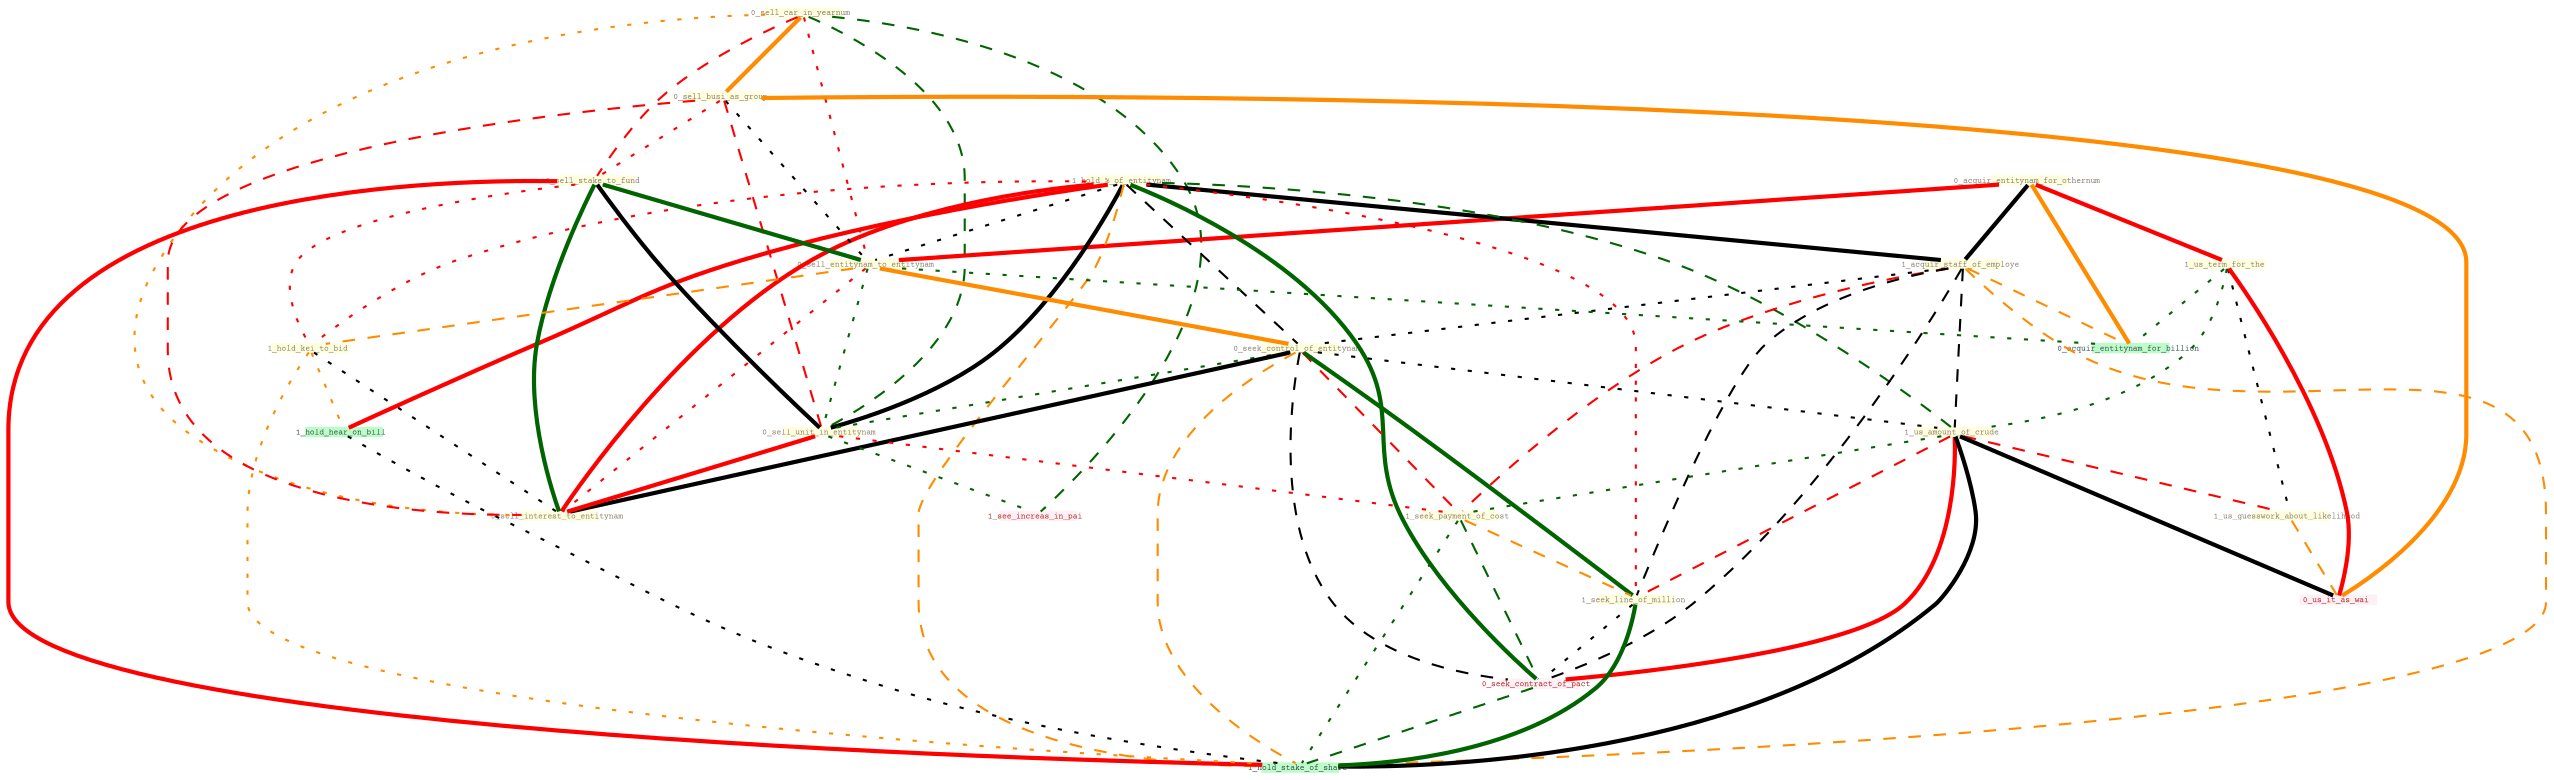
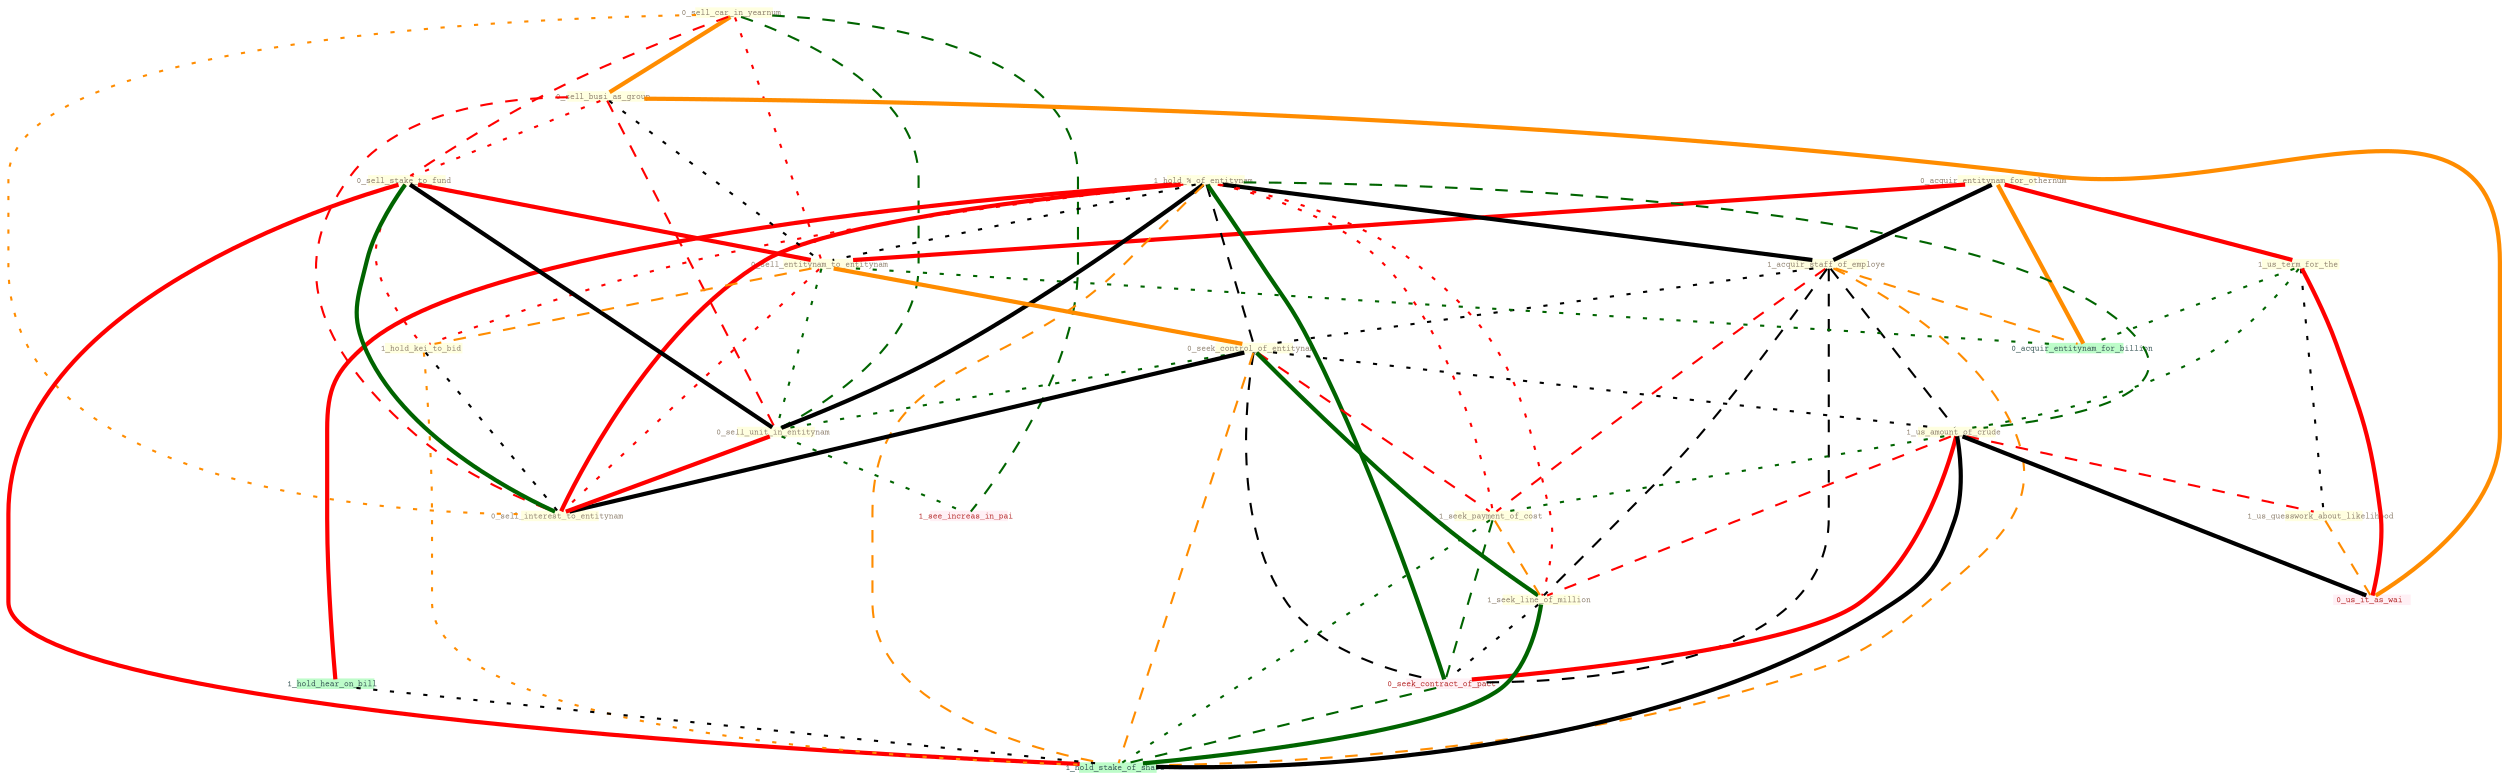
  graph {
    fontname="Courier Prime"
    node [color="#ffffe0" fixedsize=true fontcolor="#8b7d6b" fontname="Courier Prime" fontsize=4 shape=polygon style=filled]
    edge [color=red fontname="Courier Prime" style=dotted w=1]
    "0_sell_car_in_yearnum " [height=.06 width=.5]
    "0_acquir_entitynam_for_othernum " [height=.06 width=.5]
    "1_hold_%_of_entitynam " [height=.06 width=.5]
    "0_sell_busi_as_group " [height=.06 width=.5]
    "1_acquir_staff_of_employe " [height=.06 width=.5]
    "0_sell_stake_to_fund " [height=.06 width=.5]
    "0_sell_entitynam_to_entitynam " [height=.06 width=.5]
    "1_hold_kei_to_bid " [height=.06 width=.5]
    "0_seek_control_of_entitynam " [height=.06 width=.5]
    "1_us_term_for_the " [height=.06 width=.5]
    "0_sell_unit_in_entitynam " [height=.06 width=.5]
    "1_us_amount_of_crude " [height=.06 width=.5]
    "0_sell_interest_to_entitynam " [height=.06 width=.5]
    "1_seek_payment_of_cost " [height=.06 width=.5]
    "1_seek_line_of_million " [height=.06 width=.5]
    "1_us_guesswork_about_likelihood " [height=.06 width=.5]
    "0_seek_contract_of_pact " [color="#fff0f5" fontcolor="#b22222" height=.06 width=.5]
    "0_us_it_as_wai " [color="#fff0f5" fontcolor="#b22222" height=.06 width=.5]
    "1_see_increas_in_pai " [color="#fff0f5" fontcolor="#b22222" height=.06 width=.5]
    "0_acquir_entitynam_for_billion " [color="#BDFCC9" fontcolor="#2f4f4f" height=.06 width=.5]
    "1_hold_hear_on_bill " [color="#BDFCC9" fontcolor="#2f4f4f" height=.06 width=.5]
    "1_hold_stake_of_share " [color="#BDFCC9" fontcolor="#2f4f4f" height=.06 width=.5]
    subgraph sub_1 {
      "0_sell_car_in_yearnum "
      "0_acquir_entitynam_for_othernum "
      "1_hold_%_of_entitynam "
      "0_sell_busi_as_group "
      "1_acquir_staff_of_employe "
      "0_sell_stake_to_fund "
      "0_sell_entitynam_to_entitynam "
      "1_hold_kei_to_bid "
      "0_seek_control_of_entitynam "
      "1_us_term_for_the "
      "0_sell_unit_in_entitynam "
      "1_us_amount_of_crude "
      "0_sell_interest_to_entitynam "
      "1_seek_payment_of_cost "
      "1_seek_line_of_million "
      "1_us_guesswork_about_likelihood "
    }
    subgraph sub_2 {
      "0_seek_contract_of_pact "
      "0_us_it_as_wai "
      "1_see_increas_in_pai "
    }
    "0_sell_car_in_yearnum " -- "0_sell_busi_as_group " [color=darkorange style=bold]
    "0_sell_car_in_yearnum " -- "0_sell_stake_to_fund " [style=dashed]
    "0_sell_car_in_yearnum " -- "0_sell_entitynam_to_entitynam "
    "0_sell_car_in_yearnum " -- "0_sell_unit_in_entitynam " [color=darkgreen style=dashed w=2]
    "0_sell_car_in_yearnum " -- "0_sell_interest_to_entitynam " [color=darkorange]
    "0_sell_car_in_yearnum " -- "1_see_increas_in_pai " [color=darkgreen style=dashed]
    "0_acquir_entitynam_for_othernum " -- "1_acquir_staff_of_employe " [color=black style=bold]
    "0_acquir_entitynam_for_othernum " -- "0_sell_entitynam_to_entitynam " [style=bold]
    "0_acquir_entitynam_for_othernum " -- "1_us_term_for_the " [style=bold]
    "0_acquir_entitynam_for_othernum " -- "0_acquir_entitynam_for_billion " [color=darkorange style=bold w=3]
    "1_hold_%_of_entitynam " -- "1_acquir_staff_of_employe " [color=black style=bold]
    "1_hold_%_of_entitynam " -- "0_sell_entitynam_to_entitynam " [color=black]
    "1_hold_%_of_entitynam " -- "1_hold_kei_to_bid "
    "1_hold_%_of_entitynam " -- "0_seek_control_of_entitynam " [color=black style=dashed w=2]
    "1_hold_%_of_entitynam " -- "0_sell_unit_in_entitynam " [color=black style=bold]
    "1_hold_%_of_entitynam " -- "1_us_amount_of_crude " [color=darkgreen style=dashed]
    "1_hold_%_of_entitynam " -- "0_sell_interest_to_entitynam " [style=bold]
-   "0_sell_unit_in_entitynam " -- "1_seek_payment_of_cost "
+   "1_hold_%_of_entitynam " -- "1_seek_payment_of_cost "
    "1_hold_%_of_entitynam " -- "1_seek_line_of_million "
    "1_hold_%_of_entitynam " -- "0_seek_contract_of_pact " [color=darkgreen style=bold]
    "1_hold_%_of_entitynam " -- "1_hold_hear_on_bill " [style=bold]
    "1_hold_%_of_entitynam " -- "1_hold_stake_of_share " [color=darkorange style=dashed w=2]
    "0_sell_busi_as_group " -- "0_sell_stake_to_fund "
    "0_sell_busi_as_group " -- "0_sell_entitynam_to_entitynam " [color=black]
    "0_sell_busi_as_group " -- "0_sell_unit_in_entitynam " [style=dashed]
    "0_sell_busi_as_group " -- "0_sell_interest_to_entitynam " [style=dashed]
    "0_sell_busi_as_group " -- "0_us_it_as_wai " [color=darkorange style=bold]
    "1_acquir_staff_of_employe " -- "0_seek_control_of_entitynam " [color=black]
    "1_acquir_staff_of_employe " -- "1_us_amount_of_crude " [color=black style=dashed]
    "1_acquir_staff_of_employe " -- "1_seek_payment_of_cost " [style=dashed]
    "1_acquir_staff_of_employe " -- "1_seek_line_of_million " [color=black style=dashed]
    "1_acquir_staff_of_employe " -- "0_seek_contract_of_pact " [color=black style=dashed]
    "1_acquir_staff_of_employe " -- "0_acquir_entitynam_for_billion " [color=darkorange style=dashed]
    "1_acquir_staff_of_employe " -- "1_hold_stake_of_share " [color=darkorange style=dashed]
-   "0_sell_stake_to_fund " -- "0_sell_entitynam_to_entitynam " [color=darkgreen style=bold w=2]
+   "0_sell_stake_to_fund " -- "0_sell_entitynam_to_entitynam " [style=bold w=2]
    "0_sell_stake_to_fund " -- "1_hold_kei_to_bid "
    "0_sell_stake_to_fund " -- "0_sell_unit_in_entitynam " [color=black style=bold]
    "0_sell_stake_to_fund " -- "0_sell_interest_to_entitynam " [color=darkgreen style=bold w=2]
    "0_sell_stake_to_fund " -- "1_hold_stake_of_share " [style=bold]
    "0_sell_entitynam_to_entitynam " -- "1_hold_kei_to_bid " [color=darkorange style=dashed]
    "0_sell_entitynam_to_entitynam " -- "0_seek_control_of_entitynam " [color=darkorange style=bold]
    "0_sell_entitynam_to_entitynam " -- "0_sell_unit_in_entitynam " [color=darkgreen w=2]
    "0_sell_entitynam_to_entitynam " -- "0_sell_interest_to_entitynam " [w=3]
    "0_sell_entitynam_to_entitynam " -- "0_acquir_entitynam_for_billion " [color=darkgreen]
    "1_hold_kei_to_bid " -- "0_sell_interest_to_entitynam " [color=black]
-   "1_hold_kei_to_bid " -- "1_hold_hear_on_bill " [color=darkorange]
    "1_hold_kei_to_bid " -- "1_hold_stake_of_share " [color=darkorange]
    "0_seek_control_of_entitynam " -- "0_sell_unit_in_entitynam " [color=darkgreen]
    "0_seek_control_of_entitynam " -- "1_us_amount_of_crude " [color=black]
    "0_seek_control_of_entitynam " -- "0_sell_interest_to_entitynam " [color=black style=bold]
    "0_seek_control_of_entitynam " -- "1_seek_payment_of_cost " [style=dashed w=2]
    "0_seek_control_of_entitynam " -- "1_seek_line_of_million " [color=darkgreen style=bold w=2]
    "0_seek_control_of_entitynam " -- "0_seek_contract_of_pact " [color=black style=dashed w=2]
    "0_seek_control_of_entitynam " -- "1_hold_stake_of_share " [color=darkorange style=dashed]
    "1_us_term_for_the " -- "1_us_amount_of_crude " [color=darkgreen]
    "1_us_term_for_the " -- "1_us_guesswork_about_likelihood " [color=black]
    "1_us_term_for_the " -- "0_us_it_as_wai " [style=bold]
    "1_us_term_for_the " -- "0_acquir_entitynam_for_billion " [color=darkgreen]
    "0_sell_unit_in_entitynam " -- "0_sell_interest_to_entitynam " [style=bold w=2]
    "0_sell_unit_in_entitynam " -- "1_see_increas_in_pai " [color=darkgreen]
    "1_us_amount_of_crude " -- "1_seek_payment_of_cost " [color=darkgreen]
    "1_us_amount_of_crude " -- "1_seek_line_of_million " [style=dashed]
    "1_us_amount_of_crude " -- "1_us_guesswork_about_likelihood " [style=dashed]
    "1_us_amount_of_crude " -- "0_seek_contract_of_pact " [style=bold]
    "1_us_amount_of_crude " -- "0_us_it_as_wai " [color=black style=bold]
    "1_us_amount_of_crude " -- "1_hold_stake_of_share " [color=black style=bold]
    "1_seek_payment_of_cost " -- "1_seek_line_of_million " [color=darkorange style=dashed w=2]
    "1_seek_payment_of_cost " -- "0_seek_contract_of_pact " [color=darkgreen style=dashed w=2]
    "1_seek_payment_of_cost " -- "1_hold_stake_of_share " [color=darkgreen]
    "1_seek_line_of_million " -- "0_seek_contract_of_pact " [color=black w=2]
    "1_seek_line_of_million " -- "1_hold_stake_of_share " [color=darkgreen style=bold]
    "1_us_guesswork_about_likelihood " -- "0_us_it_as_wai " [color=darkorange style=dashed]
    "0_seek_contract_of_pact " -- "1_hold_stake_of_share " [color=darkgreen style=dashed]
    "1_hold_hear_on_bill " -- "1_hold_stake_of_share " [color=black]
  }
